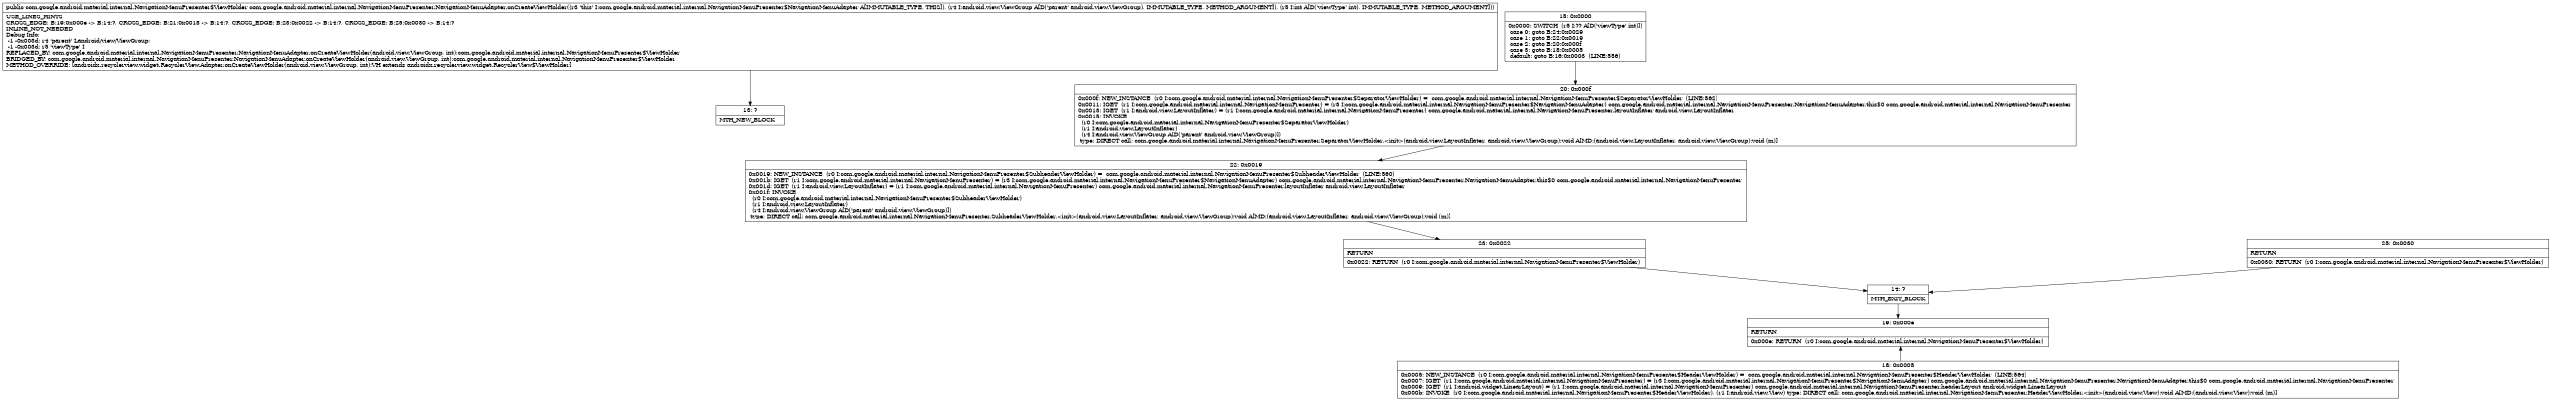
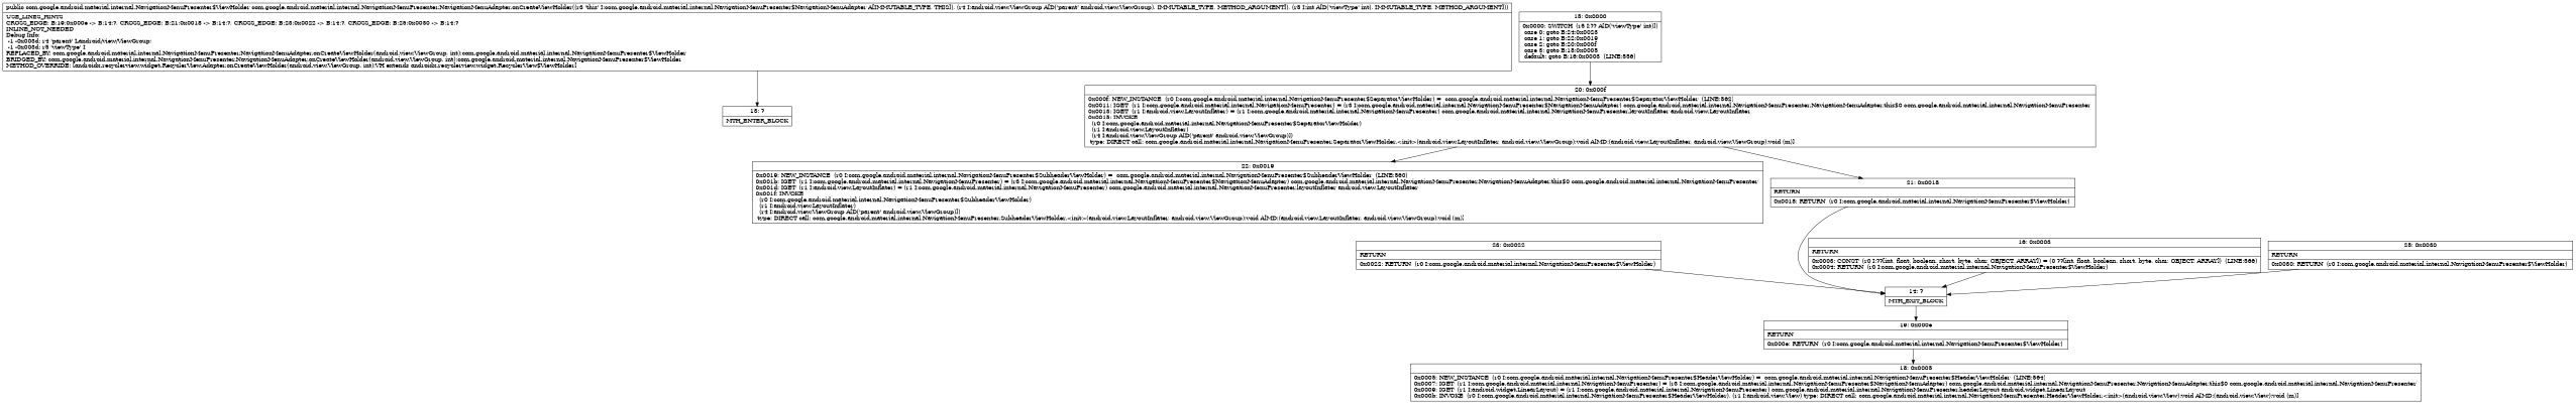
  digraph {
    node [shape=record]
-   n1 [label="{13\:\ ?|MTH_NEW_BLOCK\l}"]
-   n2 [label="{15\:\ 0x0000|0x0000: SWITCH  (r5 I:?? A[D('viewType' int)])\l case 0: goto B:24:0x0029\l case 1: goto B:22:0x0019\l case 2: goto B:20:0x000f\l case 3: goto B:18:0x0005\l default: goto B:16:0x0003  (LINE:556)\l}"]
+   n1 [label="{13\:\ ?|MTH_ENTER_BLOCK\l}"]
+   n2 [label="{15\:\ 0x0000|0x0000: SWITCH  (r5 I:?? A[D('viewType' int)])\l case 0: goto B:24:0x0023\l case 1: goto B:22:0x0019\l case 2: goto B:20:0x000f\l case 3: goto B:18:0x0005\l default: goto B:16:0x0003  (LINE:556)\l}"]
    n3 [label="{20\:\ 0x000f|0x000f: NEW_INSTANCE  (r0 I:com.google.android.material.internal.NavigationMenuPresenter$SeparatorViewHolder) =  com.google.android.material.internal.NavigationMenuPresenter$SeparatorViewHolder  (LINE:562)\l0x0011: IGET  (r1 I:com.google.android.material.internal.NavigationMenuPresenter) = (r3 I:com.google.android.material.internal.NavigationMenuPresenter$NavigationMenuAdapter) com.google.android.material.internal.NavigationMenuPresenter.NavigationMenuAdapter.this$0 com.google.android.material.internal.NavigationMenuPresenter \l0x0013: IGET  (r1 I:android.view.LayoutInflater) = (r1 I:com.google.android.material.internal.NavigationMenuPresenter) com.google.android.material.internal.NavigationMenuPresenter.layoutInflater android.view.LayoutInflater \l0x0015: INVOKE  \l  (r0 I:com.google.android.material.internal.NavigationMenuPresenter$SeparatorViewHolder)\l  (r1 I:android.view.LayoutInflater)\l  (r4 I:android.view.ViewGroup A[D('parent' android.view.ViewGroup)])\l type: DIRECT call: com.google.android.material.internal.NavigationMenuPresenter.SeparatorViewHolder.\<init\>(android.view.LayoutInflater, android.view.ViewGroup):void A[MD:(android.view.LayoutInflater, android.view.ViewGroup):void (m)]\l}"]
+   n4 [label="{16\:\ 0x0003|RETURN\l|0x0003: CONST  (r0 I:??[int, float, boolean, short, byte, char, OBJECT, ARRAY]) = (0 ??[int, float, boolean, short, byte, char, OBJECT, ARRAY])  (LINE:566)\l0x0004: RETURN  (r0 I:com.google.android.material.internal.NavigationMenuPresenter$ViewHolder) \l}"]
    n5 [label="{14\:\ ?|MTH_EXIT_BLOCK\l}"]
    n6 [label="{18\:\ 0x0005|0x0005: NEW_INSTANCE  (r0 I:com.google.android.material.internal.NavigationMenuPresenter$HeaderViewHolder) =  com.google.android.material.internal.NavigationMenuPresenter$HeaderViewHolder  (LINE:564)\l0x0007: IGET  (r1 I:com.google.android.material.internal.NavigationMenuPresenter) = (r3 I:com.google.android.material.internal.NavigationMenuPresenter$NavigationMenuAdapter) com.google.android.material.internal.NavigationMenuPresenter.NavigationMenuAdapter.this$0 com.google.android.material.internal.NavigationMenuPresenter \l0x0009: IGET  (r1 I:android.widget.LinearLayout) = (r1 I:com.google.android.material.internal.NavigationMenuPresenter) com.google.android.material.internal.NavigationMenuPresenter.headerLayout android.widget.LinearLayout \l0x000b: INVOKE  (r0 I:com.google.android.material.internal.NavigationMenuPresenter$HeaderViewHolder), (r1 I:android.view.View) type: DIRECT call: com.google.android.material.internal.NavigationMenuPresenter.HeaderViewHolder.\<init\>(android.view.View):void A[MD:(android.view.View):void (m)]\l}"]
    n7 [label="{19\:\ 0x000e|RETURN\l|0x000e: RETURN  (r0 I:com.google.android.material.internal.NavigationMenuPresenter$ViewHolder) \l}"]
    n8 [label="{22\:\ 0x0019|0x0019: NEW_INSTANCE  (r0 I:com.google.android.material.internal.NavigationMenuPresenter$SubheaderViewHolder) =  com.google.android.material.internal.NavigationMenuPresenter$SubheaderViewHolder  (LINE:560)\l0x001b: IGET  (r1 I:com.google.android.material.internal.NavigationMenuPresenter) = (r3 I:com.google.android.material.internal.NavigationMenuPresenter$NavigationMenuAdapter) com.google.android.material.internal.NavigationMenuPresenter.NavigationMenuAdapter.this$0 com.google.android.material.internal.NavigationMenuPresenter \l0x001d: IGET  (r1 I:android.view.LayoutInflater) = (r1 I:com.google.android.material.internal.NavigationMenuPresenter) com.google.android.material.internal.NavigationMenuPresenter.layoutInflater android.view.LayoutInflater \l0x001f: INVOKE  \l  (r0 I:com.google.android.material.internal.NavigationMenuPresenter$SubheaderViewHolder)\l  (r1 I:android.view.LayoutInflater)\l  (r4 I:android.view.ViewGroup A[D('parent' android.view.ViewGroup)])\l type: DIRECT call: com.google.android.material.internal.NavigationMenuPresenter.SubheaderViewHolder.\<init\>(android.view.LayoutInflater, android.view.ViewGroup):void A[MD:(android.view.LayoutInflater, android.view.ViewGroup):void (m)]\l}"]
+   n9 [label="{21\:\ 0x0018|RETURN\l|0x0018: RETURN  (r0 I:com.google.android.material.internal.NavigationMenuPresenter$ViewHolder) \l}"]
    n10 [label="{23\:\ 0x0022|RETURN\l|0x0022: RETURN  (r0 I:com.google.android.material.internal.NavigationMenuPresenter$ViewHolder) \l}"]
    n11 [label="{25\:\ 0x0030|RETURN\l|0x0030: RETURN  (r0 I:com.google.android.material.internal.NavigationMenuPresenter$ViewHolder) \l}"]
    n12 [label="{public com.google.android.material.internal.NavigationMenuPresenter$ViewHolder com.google.android.material.internal.NavigationMenuPresenter.NavigationMenuAdapter.onCreateViewHolder((r3 'this' I:com.google.android.material.internal.NavigationMenuPresenter$NavigationMenuAdapter A[IMMUTABLE_TYPE, THIS]), (r4 I:android.view.ViewGroup A[D('parent' android.view.ViewGroup), IMMUTABLE_TYPE, METHOD_ARGUMENT]), (r5 I:int A[D('viewType' int), IMMUTABLE_TYPE, METHOD_ARGUMENT]))  | USE_LINES_HINTS\lCROSS_EDGE: B:19:0x000e \-\> B:14:?, CROSS_EDGE: B:21:0x0018 \-\> B:14:?, CROSS_EDGE: B:23:0x0022 \-\> B:14:?, CROSS_EDGE: B:25:0x0030 \-\> B:14:?\lINLINE_NOT_NEEDED\lDebug Info:\l  \-1 \-0x003d: r4 'parent' Landroid\/view\/ViewGroup;\l  \-1 \-0x003d: r5 'viewType' I\lREPLACED_BY: com.google.android.material.internal.NavigationMenuPresenter.NavigationMenuAdapter.onCreateViewHolder(android.view.ViewGroup, int):com.google.android.material.internal.NavigationMenuPresenter$ViewHolder\lBRIDGED_BY: com.google.android.material.internal.NavigationMenuPresenter.NavigationMenuAdapter.onCreateViewHolder(android.view.ViewGroup, int):com.google.android.material.internal.NavigationMenuPresenter$ViewHolder\lMETHOD_OVERRIDE: [androidx.recyclerview.widget.RecyclerView.Adapter.onCreateViewHolder(android.view.ViewGroup, int):VH extends androidx.recyclerview.widget.RecyclerView$ViewHolder]\l}"]
    n2 -> n3
    n3 -> n8
+   n3 -> n9
+   n4 -> n5
    n5 -> n7
-   n6 -> n7
-   n8 -> n10
+   n7 -> n6
+   n9 -> n5
    n10 -> n5
    n11 -> n5
    n12 -> n1
  }
